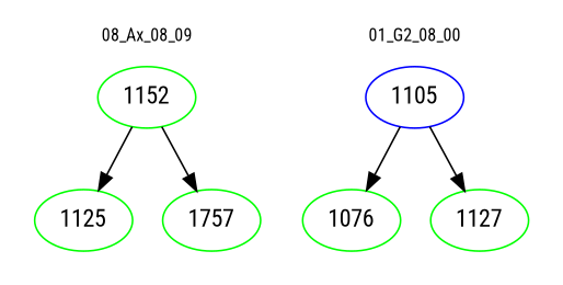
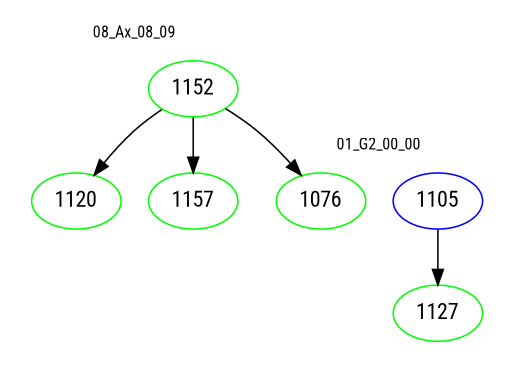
  digraph {
    fontname="Roboto Condensed"
    node [color=green fontname="Roboto Condensed"]
    edge [color=black fontname="Roboto Condensed"]
    n1 [label=1152]
-   n2 [label=1125]
-   n3 [label=1757]
+   n2 [label=1120]
+   n3 [label=1157]
    n4 [color=blue label=1105]
    n5 [label=1076]
    n6 [label=1127]
    subgraph cluster_1 {
      color=white
      fontsize=10
      label="08_Ax_08_09"
      n1
      n2
      n3
    }
    subgraph cluster_2 {
      color=white
      fontsize=10
-     label="01_G2_08_00"
+     label="01_G2_00_00"
      n4
      n5
      n6
    }
    n1 -> n2
    n1 -> n3
-   n4 -> n5
+   n1 -> n5
    n4 -> n6
  }
